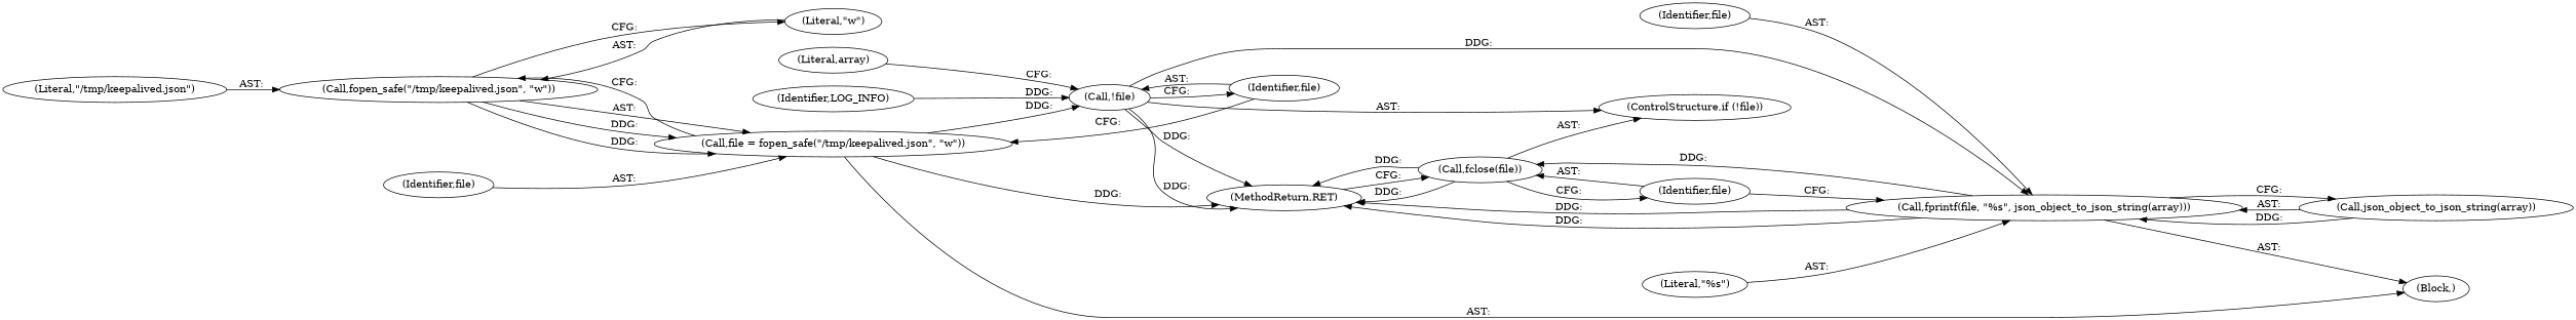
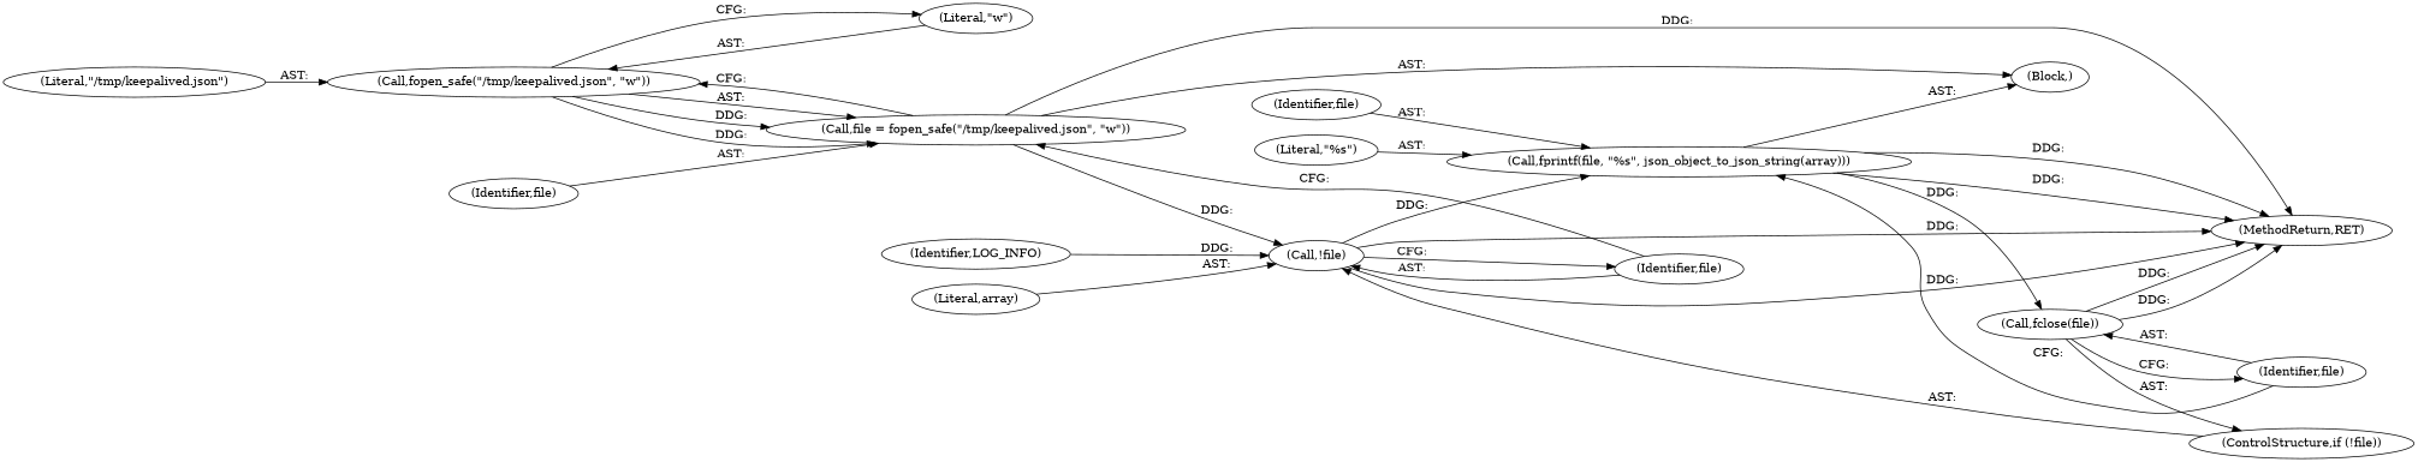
  digraph {
    rankdir=LR
    n1 [label="(Call,fopen_safe(\"/tmp/keepalived.json\", \"w\"))"]
    n2 [label="(Call,file = fopen_safe(\"/tmp/keepalived.json\", \"w\"))"]
    n3 [label="(Literal,\"w\")"]
    n4 [label="(Call,!file)"]
    n5 [label="(MethodReturn,RET)"]
    n6 [label="(Block,)"]
    n7 [label="(Call,fprintf(file, \"%s\", json_object_to_json_string(array)))"]
    n8 [label="(Identifier,file)"]
    n9 [label="(ControlStructure,if (!file))"]
    n10 [label="(Call,fclose(file))"]
-   n11 [label="(Call,json_object_to_json_string(array))"]
    n12 [label="(Identifier,file)"]
    n13 [label="(Literal,\"/tmp/keepalived.json\")"]
    n14 [label="(Literal,\"%s\")"]
    n15 [label="(Identifier,file)"]
    n16 [label="(Identifier,LOG_INFO)"]
    n17 [label="(Identifier,file)"]
    n18 [label="(Literal,array)"]
    n1 -> n2 [label="AST: "]
    n1 -> n2 [label="DDG: "]
    n1 -> n2 [label="DDG: "]
    n1 -> n3 [label="CFG: "]
    n2 -> n1 [label="CFG: "]
    n2 -> n4 [label="DDG: "]
    n2 -> n5 [label="DDG: "]
    n2 -> n6 [label="AST: "]
    n3 -> n1 [label="AST: "]
    n4 -> n5 [label="DDG: "]
    n4 -> n5 [label="DDG: "]
    n4 -> n7 [label="DDG: "]
    n4 -> n8 [label="CFG: "]
-   n4 -> n9 [label="AST: "]
-   n5 -> n10 [label="CFG: "]
+   n9 -> n4 [label="AST: "]
    n7 -> n5 [label="DDG: "]
    n7 -> n5 [label="DDG: "]
    n7 -> n6 [label="AST: "]
    n7 -> n10 [label="DDG: "]
-   n7 -> n11 [label="CFG: "]
    n8 -> n2 [label="CFG: "]
    n8 -> n4 [label="AST: "]
    n10 -> n5 [label="DDG: "]
    n10 -> n5 [label="DDG: "]
    n10 -> n9 [label="AST: "]
    n10 -> n12 [label="CFG: "]
-   n11 -> n7 [label="AST: "]
-   n11 -> n7 [label="DDG: "]
    n12 -> n7 [label="CFG: "]
    n12 -> n10 [label="AST: "]
    n13 -> n1 [label="AST: "]
    n14 -> n7 [label="AST: "]
    n15 -> n7 [label="AST: "]
    n16 -> n4 [label="DDG: "]
    n17 -> n2 [label="AST: "]
-   n18 -> n4 [label="CFG: "]
+   n18 -> n4 [label="AST: "]
  }
